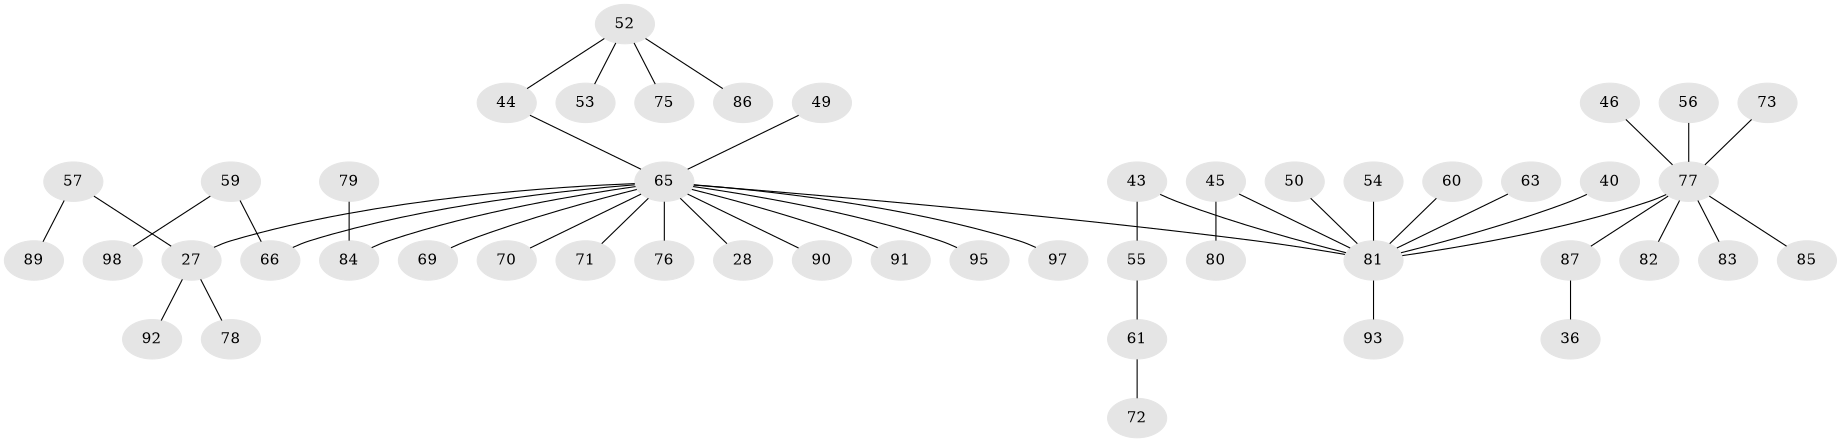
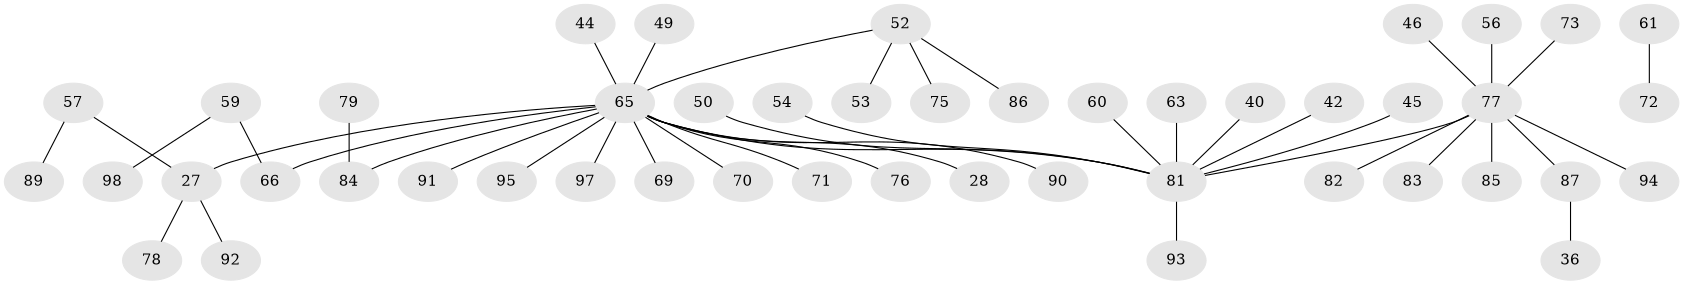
  graph {
    node [color=gray90 style=filled]
    81 [super="+64"]
    93
    40
-   42 [label=43]
-   55
+   42
    61
    65 [super="+9+8+10+15+27+30+32+33+35"]
    n8 [label=27 super="+13+17+20+21+29+43"]
    66 [super="+14"]
    69 [super="+28"]
    70
    71
    76
    84 [super="+48"]
    n15 [label=28]
    90
    91
    95
    97
    44
    45
-   80
    77 [super="+74+41+68+62"]
    82
    83
    85
    87
+   94
    46
    49
    50
    52 [super="+36"]
    53
    75
    86
    54
    72
    56
    78
    92
    57
    89
    59 [super="+39+51"]
    98
    60
    63
    73
    n48 [label=36]
    79
    81 -- 93
    40 -- 81
    42 -- 81
-   42 -- 55
-   55 -- 61
    61 -- 72
    65 -- 81
    65 -- n8
    65 -- 66
    65 -- 69
    65 -- 70
    65 -- 71
    65 -- 76
    65 -- 84
    65 -- n15
    65 -- 90
    65 -- 91
    65 -- 95
    65 -- 97
    n8 -- 78
    n8 -- 92
    44 -- 65
    45 -- 81
-   45 -- 80
    77 -- 81
    77 -- 82
    77 -- 83
    77 -- 85
    77 -- 87
+   77 -- 94
    87 -- n48
    46 -- 77
    49 -- 65
    50 -- 81
-   52 -- 44
+   52 -- 65
    52 -- 53
    52 -- 75
    52 -- 86
    54 -- 81
    56 -- 77
    57 -- n8
    57 -- 89
    59 -- 66
    59 -- 98
    60 -- 81
    63 -- 81
    73 -- 77
    79 -- 84
  }
